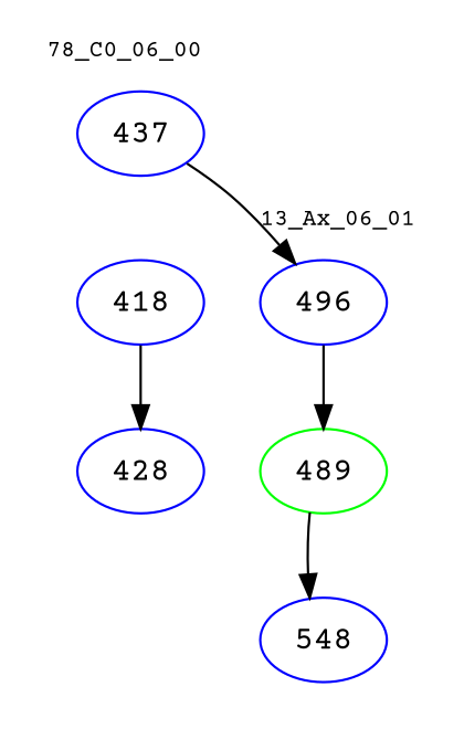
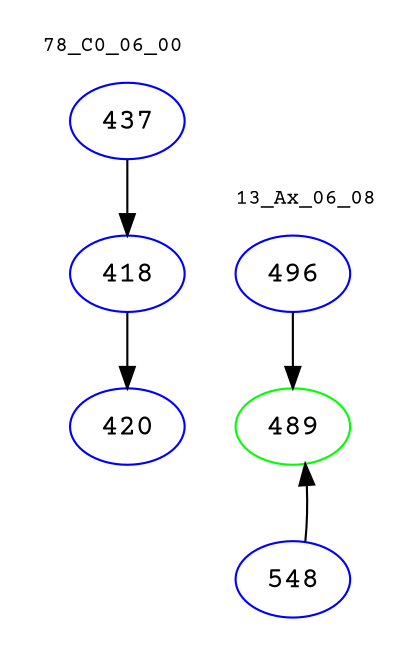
  digraph {
    fontname="Courier Prime"
    node [color=blue fontname="Courier Prime"]
    edge [color=black fontname="Courier Prime"]
    n1 [label=496]
    n2 [color=green label=489]
    n3 [label=548]
    n4 [label=437]
    n5 [label=418]
-   n6 [label=428]
+   n6 [label=420]
    subgraph cluster_1 {
      color=white
      fontsize=10
-     label="13_Ax_06_01"
+     label="13_Ax_06_08"
      n1
      n2
      n3
    }
    subgraph cluster_2 {
      color=white
      fontsize=10
      label="78_C0_06_00"
      n4
      n5
      n6
    }
    n1 -> n2
-   n2 -> n3
-   n4 -> n1
+   n3 -> n2
+   n4 -> n5
    n5 -> n6
  }
